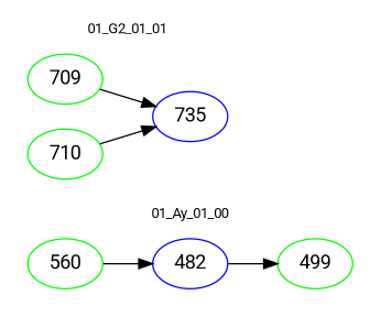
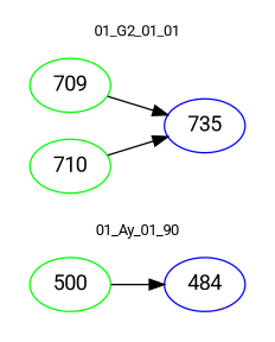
  digraph {
    fontname=Roboto
    rankdir=LR
    node [color=green fontname=Roboto]
    edge [color=black fontname=Roboto]
-   n1 [label=560]
-   n2 [color=blue label=482]
-   n3 [label=499]
+   n1 [label=500]
+   n2 [color=blue label=484]
    n4 [label=709]
    n5 [color=blue label=735]
    n6 [label=710]
    subgraph cluster_1 {
      color=white
      fontsize=10
-     label="01_Ay_01_00"
+     label="01_Ay_01_90"
      n1
      n2
-     n3
    }
    subgraph cluster_2 {
      color=white
      fontsize=10
      label="01_G2_01_01"
      n4
      n5
      n6
    }
    n1 -> n2
-   n2 -> n3
    n4 -> n5
    n6 -> n5
  }
